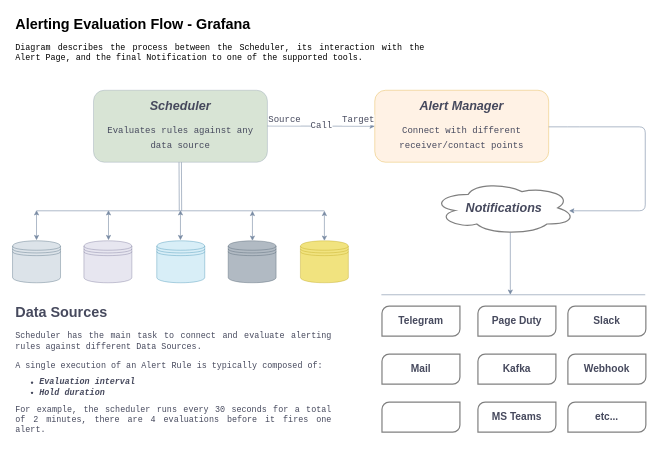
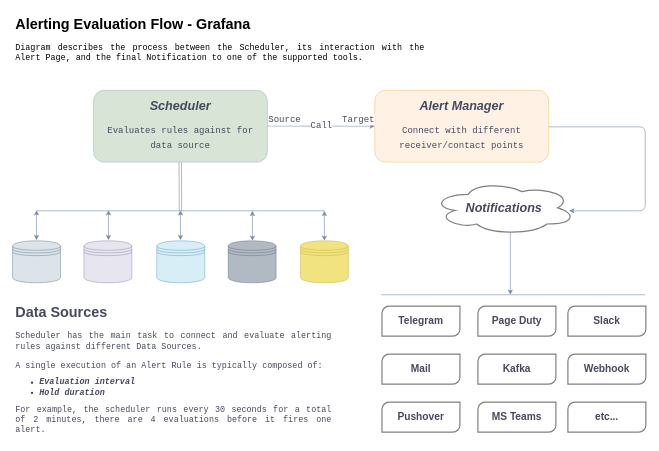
  <mxCell id="0" />
  <mxCell id="1" parent="0" />
  <mxCell id="2" value="&lt;h1 style=&quot;text-align: justify&quot;&gt;Alerting Evaluation Flow - Grafana&lt;/h1&gt;&lt;p style=&quot;text-align: justify&quot;&gt;&lt;font face=&quot;Courier New&quot; style=&quot;font-size: 14px&quot;&gt;Diagram describes the process between the Scheduler, its interaction with the Alert Page, and the final Notification to one of the supported tools.&lt;/font&gt;&lt;/p&gt;" style="text;html=1;spacing=5;spacingTop=-20;whiteSpace=wrap;overflow=hidden;rounded=0;sketch=0;opacity=50;fillColor=none;" parent="1" vertex="1"><mxGeometry x="20" y="20" width="690" height="90" as="geometry" /></mxCell>
  <mxCell id="3" value="&lt;h1&gt;Data Sources&lt;/h1&gt;&lt;p style=&quot;text-align: justify ; font-size: 14px&quot;&gt;&lt;font face=&quot;Courier New&quot; style=&quot;font-size: 14px&quot;&gt;Scheduler has the main task to connect and evaluate alerting rules against different Data Sources&lt;span&gt;.&lt;/span&gt;&lt;/font&gt;&lt;/p&gt;&lt;p style=&quot;text-align: justify&quot;&gt;&lt;font face=&quot;Courier New&quot;&gt;&lt;span style=&quot;font-size: 14px&quot;&gt;A single execution of an Alert Rule is typically composed of:&amp;nbsp;&lt;/span&gt;&lt;/font&gt;&lt;/p&gt;&lt;p&gt;&lt;/p&gt;&lt;ul&gt;&lt;li style=&quot;text-align: justify&quot;&gt;&lt;font face=&quot;Courier New&quot;&gt;&lt;span style=&quot;font-size: 14px&quot;&gt;&lt;b&gt;&lt;i&gt;Evaluation interval&lt;/i&gt;&lt;/b&gt;&lt;/span&gt;&lt;/font&gt;&lt;/li&gt;&lt;li style=&quot;text-align: justify&quot;&gt;&lt;font face=&quot;Courier New&quot;&gt;&lt;span style=&quot;font-size: 14px&quot;&gt;&lt;b&gt;&lt;i&gt;Hold duration&amp;nbsp;&lt;/i&gt;&lt;/b&gt;&lt;/span&gt;&lt;/font&gt;&lt;/li&gt;&lt;/ul&gt;&lt;p&gt;&lt;/p&gt;&lt;p style=&quot;text-align: justify&quot;&gt;&lt;font face=&quot;Courier New&quot;&gt;&lt;span style=&quot;font-size: 14px&quot;&gt;For example, the scheduler runs every 30 seconds for a total of 2 minutes, there are 4 evaluations before it fires one alert.&lt;/span&gt;&lt;/font&gt;&lt;/p&gt;" style="text;html=1;strokeColor=none;fillColor=none;spacing=5;spacingTop=-20;whiteSpace=wrap;overflow=hidden;rounded=0;sketch=0;fontColor=#46495D;opacity=50;" parent="1" vertex="1"><mxGeometry x="20" y="500" width="535" height="230" as="geometry" /></mxCell>
  <mxCell id="4" value="" style="group" parent="1" vertex="1" connectable="0"><mxGeometry x="155" y="150" width="290" height="120" as="geometry" /></mxCell>
  <mxCell id="5" value="" style="group" parent="4" vertex="1" connectable="0"><mxGeometry width="290" height="120" as="geometry" /></mxCell>
  <mxCell id="6" value="" style="rounded=1;whiteSpace=wrap;html=1;sketch=0;fontColor=#46495D;strokeColor=#788AA3;fillColor=#B2C9AB;gradientColor=none;opacity=50;" parent="5" vertex="1"><mxGeometry width="290" height="120" as="geometry" /></mxCell>
  <mxCell id="7" value="&lt;font style=&quot;font-size: 21px&quot; face=&quot;Helvetica&quot;&gt;&lt;b&gt;&lt;i&gt;Scheduler&lt;/i&gt;&lt;/b&gt;&lt;/font&gt;" style="text;html=1;strokeColor=none;fillColor=none;align=center;verticalAlign=middle;whiteSpace=wrap;rounded=0;sketch=0;fontFamily=Courier New;fontSize=14;fontColor=#46495D;opacity=50;" parent="5" vertex="1"><mxGeometry x="10" y="11" width="270" height="30" as="geometry" /></mxCell>
- <mxCell id="8" value="&lt;div&gt;&lt;span style=&quot;font-size: 15px ; font-family: &amp;#34;courier new&amp;#34;&quot;&gt;Evaluates rules against any data source&lt;/span&gt;&lt;/div&gt;" style="text;html=1;strokeColor=none;fillColor=none;align=center;verticalAlign=middle;whiteSpace=wrap;rounded=0;shadow=0;sketch=0;fontFamily=Helvetica;fontSize=21;fontColor=#46495D;opacity=50;" parent="5" vertex="1"><mxGeometry x="10" y="41" width="270" height="69" as="geometry" /></mxCell>
+ <mxCell id="8" value="&lt;div&gt;&lt;span style=&quot;font-size: 15px ; font-family: &amp;#34;courier new&amp;#34;&quot;&gt;Evaluates rules against for data source&lt;/span&gt;&lt;/div&gt;" style="text;html=1;strokeColor=none;fillColor=none;align=center;verticalAlign=middle;whiteSpace=wrap;rounded=0;shadow=0;sketch=0;fontFamily=Helvetica;fontSize=21;fontColor=#46495D;opacity=50;" parent="5" vertex="1"><mxGeometry x="10" y="41" width="270" height="69" as="geometry" /></mxCell>
  <mxCell id="9" value="" style="group" parent="1" vertex="1" connectable="0"><mxGeometry x="624" y="150" width="290" height="120" as="geometry" /></mxCell>
  <mxCell id="10" value="" style="group" parent="9" vertex="1" connectable="0"><mxGeometry width="290" height="120" as="geometry" /></mxCell>
  <mxCell id="11" value="" style="rounded=1;whiteSpace=wrap;html=1;sketch=0;strokeColor=#d79b00;fillColor=#ffe6cc;opacity=50;shadow=0;" parent="10" vertex="1"><mxGeometry width="290" height="120" as="geometry" /></mxCell>
  <mxCell id="12" value="&lt;font style=&quot;font-size: 21px&quot; face=&quot;Helvetica&quot;&gt;&lt;b&gt;&lt;i&gt;Alert Manager&lt;/i&gt;&lt;/b&gt;&lt;/font&gt;" style="text;html=1;strokeColor=none;fillColor=none;align=center;verticalAlign=middle;whiteSpace=wrap;rounded=1;sketch=0;fontFamily=Courier New;fontSize=14;fontColor=#46495D;opacity=50;shadow=0;" parent="10" vertex="1"><mxGeometry x="10" y="11" width="270" height="30" as="geometry" /></mxCell>
  <mxCell id="13" value="&lt;div&gt;&lt;span style=&quot;font-size: 15px ; font-family: &amp;#34;courier new&amp;#34;&quot;&gt;Connect with different receiver/contact points&lt;/span&gt;&lt;/div&gt;" style="text;html=1;strokeColor=none;fillColor=none;align=center;verticalAlign=middle;whiteSpace=wrap;rounded=0;shadow=0;sketch=0;fontFamily=Helvetica;fontSize=21;fontColor=#46495D;opacity=50;" parent="10" vertex="1"><mxGeometry x="10" y="41" width="270" height="69" as="geometry" /></mxCell>
  <mxCell id="14" value="" style="endArrow=classic;html=1;rounded=1;sketch=0;fontFamily=Courier New;fontSize=15;fontColor=#46495D;strokeColor=#788AA3;fillColor=#B2C9AB;curved=0;entryX=0;entryY=0.5;entryDx=0;entryDy=0;" parent="1" target="11" edge="1"><mxGeometry relative="1" as="geometry"><mxPoint x="445" y="209.6" as="sourcePoint" /><mxPoint x="605" y="209.6" as="targetPoint" /></mxGeometry></mxCell>
  <mxCell id="15" value="Call" style="edgeLabel;resizable=0;html=1;align=center;verticalAlign=middle;rounded=1;shadow=0;sketch=0;fontFamily=Courier New;fontSize=15;fontColor=#46495D;strokeColor=#788AA3;fillColor=none;gradientColor=none;opacity=50;" parent="14" connectable="0" vertex="1"><mxGeometry relative="1" as="geometry" /></mxCell>
  <mxCell id="16" value="Source" style="edgeLabel;resizable=0;html=1;align=left;verticalAlign=bottom;rounded=1;shadow=0;sketch=0;fontFamily=Courier New;fontSize=15;fontColor=#46495D;strokeColor=#788AA3;fillColor=none;gradientColor=none;opacity=50;labelBorderColor=none;" parent="14" connectable="0" vertex="1"><mxGeometry x="-1" relative="1" as="geometry" /></mxCell>
  <mxCell id="17" value="Target" style="edgeLabel;resizable=0;html=1;align=right;verticalAlign=bottom;rounded=1;shadow=0;sketch=0;fontFamily=Courier New;fontSize=15;fontColor=#46495D;strokeColor=#788AA3;fillColor=none;gradientColor=none;opacity=50;" parent="14" connectable="0" vertex="1"><mxGeometry x="1" relative="1" as="geometry" /></mxCell>
  <mxCell id="18" value="" style="group" parent="1" vertex="1" connectable="0"><mxGeometry x="636" y="470" width="440" height="210" as="geometry" /></mxCell>
  <mxCell id="19" value="" style="group" parent="18" vertex="1" connectable="0"><mxGeometry y="40" width="440" height="210" as="geometry" /></mxCell>
  <mxCell id="20" value="" style="group" parent="19" vertex="1" connectable="0"><mxGeometry width="130" height="50" as="geometry" /></mxCell>
  <mxCell id="21" value="" style="verticalLabelPosition=bottom;verticalAlign=top;html=1;shape=mxgraph.basic.diag_round_rect;dx=6;rounded=1;shadow=0;labelBorderColor=none;sketch=0;fontFamily=Courier New;fontSize=15;fontColor=#46495D;strokeColor=#000000;fillColor=none;gradientColor=none;opacity=50;strokeWidth=2;" parent="20" vertex="1"><mxGeometry width="130" height="50" as="geometry" /></mxCell>
  <mxCell id="22" value="&lt;font face=&quot;Helvetica&quot; size=&quot;1&quot;&gt;&lt;b style=&quot;font-size: 17px&quot;&gt;Telegram&lt;/b&gt;&lt;/font&gt;" style="text;html=1;strokeColor=none;fillColor=none;align=center;verticalAlign=middle;whiteSpace=wrap;rounded=0;shadow=0;labelBorderColor=none;sketch=0;fontFamily=Courier New;fontSize=15;fontColor=#46495D;opacity=50;" parent="20" vertex="1"><mxGeometry y="10" width="130" height="30" as="geometry" /></mxCell>
  <mxCell id="23" value="" style="group" parent="19" vertex="1" connectable="0"><mxGeometry x="160" width="130" height="50" as="geometry" /></mxCell>
  <mxCell id="24" value="" style="verticalLabelPosition=bottom;verticalAlign=top;html=1;shape=mxgraph.basic.diag_round_rect;dx=6;rounded=1;shadow=0;labelBorderColor=none;sketch=0;fontFamily=Courier New;fontSize=15;fontColor=#46495D;strokeColor=#000000;fillColor=none;gradientColor=none;opacity=50;strokeWidth=2;" parent="23" vertex="1"><mxGeometry width="130" height="50" as="geometry" /></mxCell>
  <mxCell id="25" value="&lt;font face=&quot;Helvetica&quot; size=&quot;1&quot;&gt;&lt;b style=&quot;font-size: 17px&quot;&gt;Page Duty&lt;/b&gt;&lt;/font&gt;" style="text;html=1;strokeColor=none;fillColor=none;align=center;verticalAlign=middle;whiteSpace=wrap;rounded=0;shadow=0;labelBorderColor=none;sketch=0;fontFamily=Courier New;fontSize=15;fontColor=#46495D;opacity=50;" parent="23" vertex="1"><mxGeometry y="10" width="130" height="30" as="geometry" /></mxCell>
  <mxCell id="26" value="" style="group" parent="19" vertex="1" connectable="0"><mxGeometry x="310" width="130" height="50" as="geometry" /></mxCell>
  <mxCell id="27" value="" style="verticalLabelPosition=bottom;verticalAlign=top;html=1;shape=mxgraph.basic.diag_round_rect;dx=6;rounded=1;shadow=0;labelBorderColor=none;sketch=0;fontFamily=Courier New;fontSize=15;fontColor=#46495D;strokeColor=#000000;fillColor=none;gradientColor=none;opacity=50;strokeWidth=2;" parent="26" vertex="1"><mxGeometry width="130" height="50" as="geometry" /></mxCell>
  <mxCell id="28" value="&lt;font face=&quot;Helvetica&quot; size=&quot;1&quot;&gt;&lt;b style=&quot;font-size: 17px&quot;&gt;Slack&lt;/b&gt;&lt;/font&gt;" style="text;html=1;strokeColor=none;fillColor=none;align=center;verticalAlign=middle;whiteSpace=wrap;rounded=0;shadow=0;labelBorderColor=none;sketch=0;fontFamily=Courier New;fontSize=15;fontColor=#46495D;opacity=50;" parent="26" vertex="1"><mxGeometry y="10" width="130" height="30" as="geometry" /></mxCell>
  <mxCell id="29" value="" style="group" parent="19" vertex="1" connectable="0"><mxGeometry y="80" width="130" height="50" as="geometry" /></mxCell>
  <mxCell id="30" value="" style="verticalLabelPosition=bottom;verticalAlign=top;html=1;shape=mxgraph.basic.diag_round_rect;dx=6;rounded=1;shadow=0;labelBorderColor=none;sketch=0;fontFamily=Courier New;fontSize=15;fontColor=#46495D;strokeColor=#000000;fillColor=none;gradientColor=none;opacity=50;strokeWidth=2;" parent="29" vertex="1"><mxGeometry width="130" height="50" as="geometry" /></mxCell>
  <mxCell id="31" value="&lt;font face=&quot;Helvetica&quot; size=&quot;1&quot;&gt;&lt;b style=&quot;font-size: 17px&quot;&gt;Mail&lt;/b&gt;&lt;/font&gt;" style="text;html=1;strokeColor=none;fillColor=none;align=center;verticalAlign=middle;whiteSpace=wrap;rounded=0;shadow=0;labelBorderColor=none;sketch=0;fontFamily=Courier New;fontSize=15;fontColor=#46495D;opacity=50;" parent="29" vertex="1"><mxGeometry y="10" width="130" height="30" as="geometry" /></mxCell>
  <mxCell id="32" value="" style="group" parent="19" vertex="1" connectable="0"><mxGeometry x="160" y="80" width="130" height="50" as="geometry" /></mxCell>
  <mxCell id="33" value="" style="verticalLabelPosition=bottom;verticalAlign=top;html=1;shape=mxgraph.basic.diag_round_rect;dx=6;rounded=1;shadow=0;labelBorderColor=none;sketch=0;fontFamily=Courier New;fontSize=15;fontColor=#46495D;strokeColor=#000000;fillColor=none;gradientColor=none;opacity=50;strokeWidth=2;" parent="32" vertex="1"><mxGeometry width="130" height="50" as="geometry" /></mxCell>
  <mxCell id="34" value="&lt;font face=&quot;Helvetica&quot; size=&quot;1&quot;&gt;&lt;b style=&quot;font-size: 17px&quot;&gt;Kafka&lt;/b&gt;&lt;/font&gt;" style="text;html=1;strokeColor=none;fillColor=none;align=center;verticalAlign=middle;whiteSpace=wrap;rounded=0;shadow=0;labelBorderColor=none;sketch=0;fontFamily=Courier New;fontSize=15;fontColor=#46495D;opacity=50;" parent="32" vertex="1"><mxGeometry y="10" width="130" height="30" as="geometry" /></mxCell>
  <mxCell id="35" value="" style="group" parent="19" vertex="1" connectable="0"><mxGeometry x="310" y="80" width="130" height="50" as="geometry" /></mxCell>
  <mxCell id="36" value="" style="verticalLabelPosition=bottom;verticalAlign=top;html=1;shape=mxgraph.basic.diag_round_rect;dx=6;rounded=1;shadow=0;labelBorderColor=none;sketch=0;fontFamily=Courier New;fontSize=15;fontColor=#46495D;strokeColor=#000000;fillColor=none;gradientColor=none;opacity=50;strokeWidth=2;" parent="35" vertex="1"><mxGeometry width="130" height="50" as="geometry" /></mxCell>
  <mxCell id="37" value="&lt;font face=&quot;Helvetica&quot; size=&quot;1&quot;&gt;&lt;b style=&quot;font-size: 17px&quot;&gt;Webhook&lt;/b&gt;&lt;/font&gt;" style="text;html=1;strokeColor=none;fillColor=none;align=center;verticalAlign=middle;whiteSpace=wrap;rounded=0;shadow=0;labelBorderColor=none;sketch=0;fontFamily=Courier New;fontSize=15;fontColor=#46495D;opacity=50;" parent="35" vertex="1"><mxGeometry y="10" width="130" height="30" as="geometry" /></mxCell>
  <mxCell id="38" value="" style="group" parent="19" vertex="1" connectable="0"><mxGeometry y="160" width="130" height="50" as="geometry" /></mxCell>
  <mxCell id="39" value="" style="verticalLabelPosition=bottom;verticalAlign=top;html=1;shape=mxgraph.basic.diag_round_rect;dx=6;rounded=1;shadow=0;labelBorderColor=none;sketch=0;fontFamily=Courier New;fontSize=15;fontColor=#46495D;strokeColor=#000000;fillColor=none;gradientColor=none;opacity=50;strokeWidth=2;" parent="38" vertex="1"><mxGeometry width="130" height="50" as="geometry" /></mxCell>
+ <mxCell id="40" value="&lt;font face=&quot;Helvetica&quot; size=&quot;1&quot;&gt;&lt;b style=&quot;font-size: 17px&quot;&gt;Pushover&lt;/b&gt;&lt;/font&gt;" style="text;html=1;strokeColor=none;fillColor=none;align=center;verticalAlign=middle;whiteSpace=wrap;rounded=0;shadow=0;labelBorderColor=none;sketch=0;fontFamily=Courier New;fontSize=15;fontColor=#46495D;opacity=50;" parent="38" vertex="1"><mxGeometry y="10" width="130" height="30" as="geometry" /></mxCell>
  <mxCell id="41" value="" style="group" parent="19" vertex="1" connectable="0"><mxGeometry x="160" y="160" width="130" height="50" as="geometry" /></mxCell>
  <mxCell id="42" value="" style="verticalLabelPosition=bottom;verticalAlign=top;html=1;shape=mxgraph.basic.diag_round_rect;dx=6;rounded=1;shadow=0;labelBorderColor=none;sketch=0;fontFamily=Courier New;fontSize=15;fontColor=#46495D;strokeColor=#000000;fillColor=none;gradientColor=none;opacity=50;strokeWidth=2;" parent="41" vertex="1"><mxGeometry width="130" height="50" as="geometry" /></mxCell>
  <mxCell id="43" value="&lt;font face=&quot;Helvetica&quot; size=&quot;1&quot;&gt;&lt;b style=&quot;font-size: 17px&quot;&gt;MS Teams&lt;/b&gt;&lt;/font&gt;" style="text;html=1;strokeColor=none;fillColor=none;align=center;verticalAlign=middle;whiteSpace=wrap;rounded=0;shadow=0;labelBorderColor=none;sketch=0;fontFamily=Courier New;fontSize=15;fontColor=#46495D;opacity=50;" parent="41" vertex="1"><mxGeometry y="10" width="130" height="30" as="geometry" /></mxCell>
  <mxCell id="44" value="" style="group" parent="19" vertex="1" connectable="0"><mxGeometry x="310" y="160" width="130" height="50" as="geometry" /></mxCell>
  <mxCell id="45" value="" style="verticalLabelPosition=bottom;verticalAlign=top;html=1;shape=mxgraph.basic.diag_round_rect;dx=6;rounded=1;shadow=0;labelBorderColor=none;sketch=0;fontFamily=Courier New;fontSize=15;fontColor=#46495D;strokeColor=#000000;fillColor=none;gradientColor=none;opacity=50;strokeWidth=2;" parent="44" vertex="1"><mxGeometry width="130" height="50" as="geometry" /></mxCell>
  <mxCell id="46" value="&lt;font face=&quot;Helvetica&quot; size=&quot;1&quot;&gt;&lt;b style=&quot;font-size: 17px&quot;&gt;etc...&lt;/b&gt;&lt;/font&gt;" style="text;html=1;strokeColor=none;fillColor=none;align=center;verticalAlign=middle;whiteSpace=wrap;rounded=0;shadow=0;labelBorderColor=none;sketch=0;fontFamily=Courier New;fontSize=15;fontColor=#46495D;opacity=50;" parent="44" vertex="1"><mxGeometry y="10" width="130" height="30" as="geometry" /></mxCell>
  <mxCell id="47" value="" style="endArrow=classic;html=1;rounded=1;sketch=0;fontFamily=Helvetica;fontSize=17;fontColor=#46495D;strokeColor=#788AA3;fillColor=#B2C9AB;curved=0;" parent="1" edge="1"><mxGeometry width="50" height="50" relative="1" as="geometry"><mxPoint x="914" y="211" as="sourcePoint" /><mxPoint x="948" y="351" as="targetPoint" /><Array as="points"><mxPoint x="955" y="211" /><mxPoint x="1075" y="211" /><mxPoint x="1075" y="351" /></Array></mxGeometry></mxCell>
  <mxCell id="48" value="" style="endArrow=none;html=1;rounded=1;sketch=0;fontFamily=Helvetica;fontSize=21;fontColor=#46495D;strokeColor=#788AA3;fillColor=#B2C9AB;curved=0;" parent="1" edge="1"><mxGeometry width="50" height="50" relative="1" as="geometry"><mxPoint x="635" y="491" as="sourcePoint" /><mxPoint x="1075" y="491" as="targetPoint" /></mxGeometry></mxCell>
  <mxCell id="49" value="" style="group" parent="1" vertex="1" connectable="0"><mxGeometry x="720" y="301" width="239" height="190" as="geometry" /></mxCell>
  <mxCell id="50" value="&lt;b&gt;&lt;i&gt;&lt;font style=&quot;font-size: 21px&quot;&gt;Notifications&lt;/font&gt;&lt;/i&gt;&lt;/b&gt;" style="ellipse;shape=cloud;whiteSpace=wrap;html=1;rounded=1;shadow=0;labelBorderColor=none;sketch=0;fontFamily=Helvetica;fontSize=17;fontColor=#46495D;strokeColor=#000000;strokeWidth=2;fillColor=none;gradientColor=none;opacity=50;labelBackgroundColor=none;" parent="49" vertex="1"><mxGeometry width="239" height="90" as="geometry" /></mxCell>
  <mxCell id="51" value="" style="endArrow=classic;html=1;rounded=1;sketch=0;fontFamily=Helvetica;fontSize=21;fontColor=#46495D;strokeColor=#788AA3;fillColor=#B2C9AB;curved=0;labelBorderColor=none;" parent="49" edge="1"><mxGeometry width="50" height="50" relative="1" as="geometry"><mxPoint x="130" y="86" as="sourcePoint" /><mxPoint x="130" y="190" as="targetPoint" /></mxGeometry></mxCell>
  <mxCell id="52" value="" style="shape=datastore;whiteSpace=wrap;html=1;rounded=0;sketch=0;strokeColor=#23445d;fillColor=#bac8d3;opacity=50;" parent="1" vertex="1"><mxGeometry x="20" y="401" width="80" height="70" as="geometry" /></mxCell>
  <mxCell id="53" value="" style="shape=datastore;whiteSpace=wrap;html=1;rounded=0;sketch=0;strokeColor=#56517e;fillColor=#d0cee2;opacity=50;" parent="1" vertex="1"><mxGeometry x="139" y="401" width="80" height="70" as="geometry" /></mxCell>
  <mxCell id="54" value="" style="shape=datastore;whiteSpace=wrap;html=1;rounded=0;sketch=0;strokeColor=#10739e;fillColor=#b1ddf0;opacity=50;" parent="1" vertex="1"><mxGeometry x="260.5" y="401" width="80" height="70" as="geometry" /></mxCell>
  <mxCell id="55" value="" style="shape=datastore;whiteSpace=wrap;html=1;rounded=0;sketch=0;strokeColor=#314354;fillColor=#647687;opacity=50;fontColor=#ffffff;" parent="1" vertex="1"><mxGeometry x="379.5" y="401" width="80" height="70" as="geometry" /></mxCell>
  <mxCell id="56" value="" style="shape=datastore;whiteSpace=wrap;html=1;rounded=0;sketch=0;fontColor=#000000;strokeColor=#B09500;fillColor=#e3c800;opacity=50;" parent="1" vertex="1"><mxGeometry x="500" y="401" width="80" height="70" as="geometry" /></mxCell>
  <mxCell id="57" value="" style="shape=link;html=1;rounded=1;sketch=0;fontFamily=Helvetica;fontSize=21;fontColor=#46495D;strokeColor=#788AA3;fillColor=#B2C9AB;curved=0;" parent="1" edge="1"><mxGeometry width="100" relative="1" as="geometry"><mxPoint x="299.6" y="270" as="sourcePoint" /><mxPoint x="300" y="351" as="targetPoint" /></mxGeometry></mxCell>
  <mxCell id="58" value="" style="endArrow=none;html=1;rounded=1;sketch=0;fontFamily=Helvetica;fontSize=21;fontColor=#46495D;strokeColor=#788AA3;fillColor=#B2C9AB;curved=0;" parent="1" edge="1"><mxGeometry width="50" height="50" relative="1" as="geometry"><mxPoint x="60" y="351" as="sourcePoint" /><mxPoint x="540" y="351" as="targetPoint" /></mxGeometry></mxCell>
  <mxCell id="59" value="" style="endArrow=classic;startArrow=classic;html=1;rounded=1;sketch=0;fontFamily=Helvetica;fontSize=21;fontColor=#46495D;strokeColor=#788AA3;fillColor=#B2C9AB;curved=0;exitX=0.5;exitY=0;exitDx=0;exitDy=0;" parent="1" source="56" edge="1"><mxGeometry width="50" height="50" relative="1" as="geometry"><mxPoint x="520" y="401" as="sourcePoint" /><mxPoint x="540" y="351" as="targetPoint" /></mxGeometry></mxCell>
  <mxCell id="60" value="" style="endArrow=classic;startArrow=classic;html=1;rounded=1;sketch=0;fontFamily=Helvetica;fontSize=21;fontColor=#46495D;strokeColor=#788AA3;fillColor=#B2C9AB;curved=0;exitX=0.5;exitY=0;exitDx=0;exitDy=0;" parent="1" edge="1"><mxGeometry width="50" height="50" relative="1" as="geometry"><mxPoint x="420" y="401" as="sourcePoint" /><mxPoint x="420" y="351" as="targetPoint" /></mxGeometry></mxCell>
  <mxCell id="61" value="" style="endArrow=classic;startArrow=classic;html=1;rounded=1;sketch=0;fontFamily=Helvetica;fontSize=21;fontColor=#46495D;strokeColor=#788AA3;fillColor=#B2C9AB;curved=0;exitX=0.5;exitY=0;exitDx=0;exitDy=0;" parent="1" edge="1"><mxGeometry width="50" height="50" relative="1" as="geometry"><mxPoint x="300" y="400" as="sourcePoint" /><mxPoint x="300" y="350" as="targetPoint" /></mxGeometry></mxCell>
  <mxCell id="62" value="" style="endArrow=classic;startArrow=classic;html=1;rounded=1;sketch=0;fontFamily=Helvetica;fontSize=21;fontColor=#46495D;strokeColor=#788AA3;fillColor=#B2C9AB;curved=0;exitX=0.5;exitY=0;exitDx=0;exitDy=0;" parent="1" edge="1"><mxGeometry width="50" height="50" relative="1" as="geometry"><mxPoint x="180" y="400" as="sourcePoint" /><mxPoint x="180" y="350" as="targetPoint" /></mxGeometry></mxCell>
  <mxCell id="63" value="" style="endArrow=classic;startArrow=classic;html=1;rounded=1;sketch=0;fontFamily=Helvetica;fontSize=21;fontColor=#46495D;strokeColor=#788AA3;fillColor=#B2C9AB;curved=0;exitX=0.5;exitY=0;exitDx=0;exitDy=0;" parent="1" edge="1"><mxGeometry width="50" height="50" relative="1" as="geometry"><mxPoint x="60" y="400" as="sourcePoint" /><mxPoint x="60" y="350" as="targetPoint" /></mxGeometry></mxCell>
